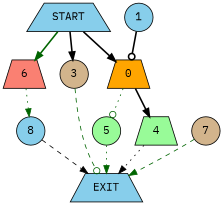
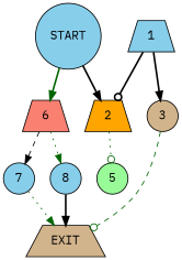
  digraph {
    fontname="IBM Plex Mono"
    node [fillcolor=skyblue fontname="IBM Plex Mono" shape=circle style=filled]
    edge [arrowhead=normal color=black fontname="IBM Plex Mono" style=bold]
-   n1 [label=START shape=trapezium]
+   n1 [label=START]
    6 [fillcolor=salmon shape=trapezium]
-   2 [fillcolor=orange shape=trapezium label=0]
-   1
+   2 [fillcolor=orange shape=trapezium]
+   1 [shape=trapezium]
    3 [fillcolor=tan]
-   7 [fillcolor=tan]
+   7
    8
-   n8 [label=EXIT shape=trapezium]
-   4 [fillcolor=palegreen shape=trapezium]
+   n8 [fillcolor=tan label=EXIT shape=trapezium]
    5 [fillcolor=palegreen]
    n1 -> 6 [color=darkgreen]
    n1 -> 2
+   6 -> 7 [style=dashed]
    6 -> 8 [color=darkgreen style=dotted]
-   2 -> 4
    2 -> 5 [arrowhead=odot color=darkgreen style=dotted]
    1 -> 2 [arrowhead=odot]
-   n1 -> 3
+   1 -> 3
    3 -> n8 [arrowhead=odot color=darkgreen style=dashed]
-   7 -> n8 [color=darkgreen style=dashed]
-   8 -> n8 [style=dashed]
-   4 -> n8 [style=dotted]
-   5 -> n8 [color=darkgreen style=dotted]
+   7 -> n8 [color=darkgreen style=dotted]
+   8 -> n8
  }
